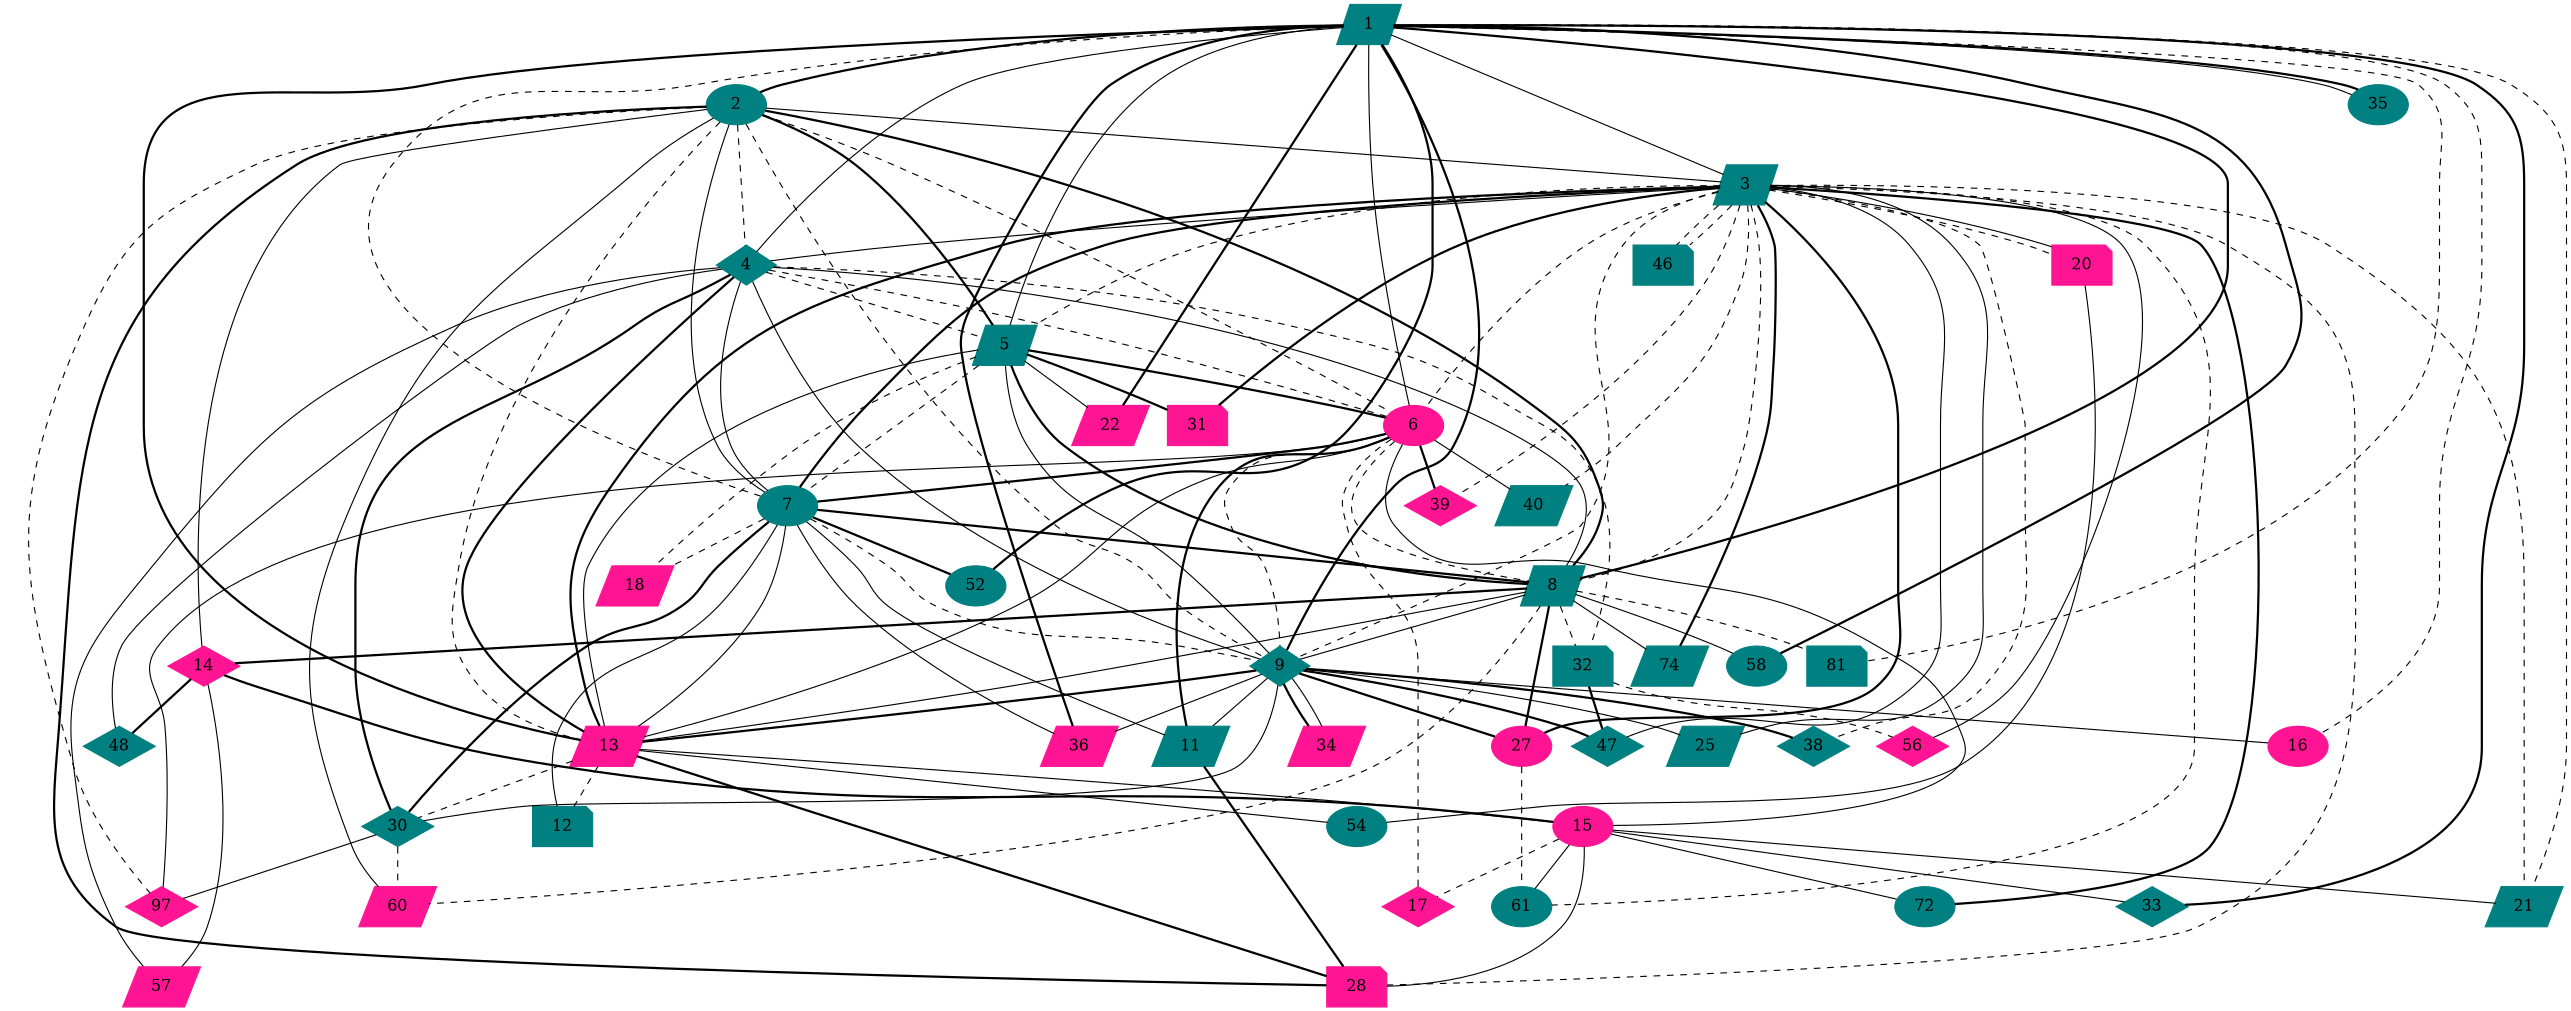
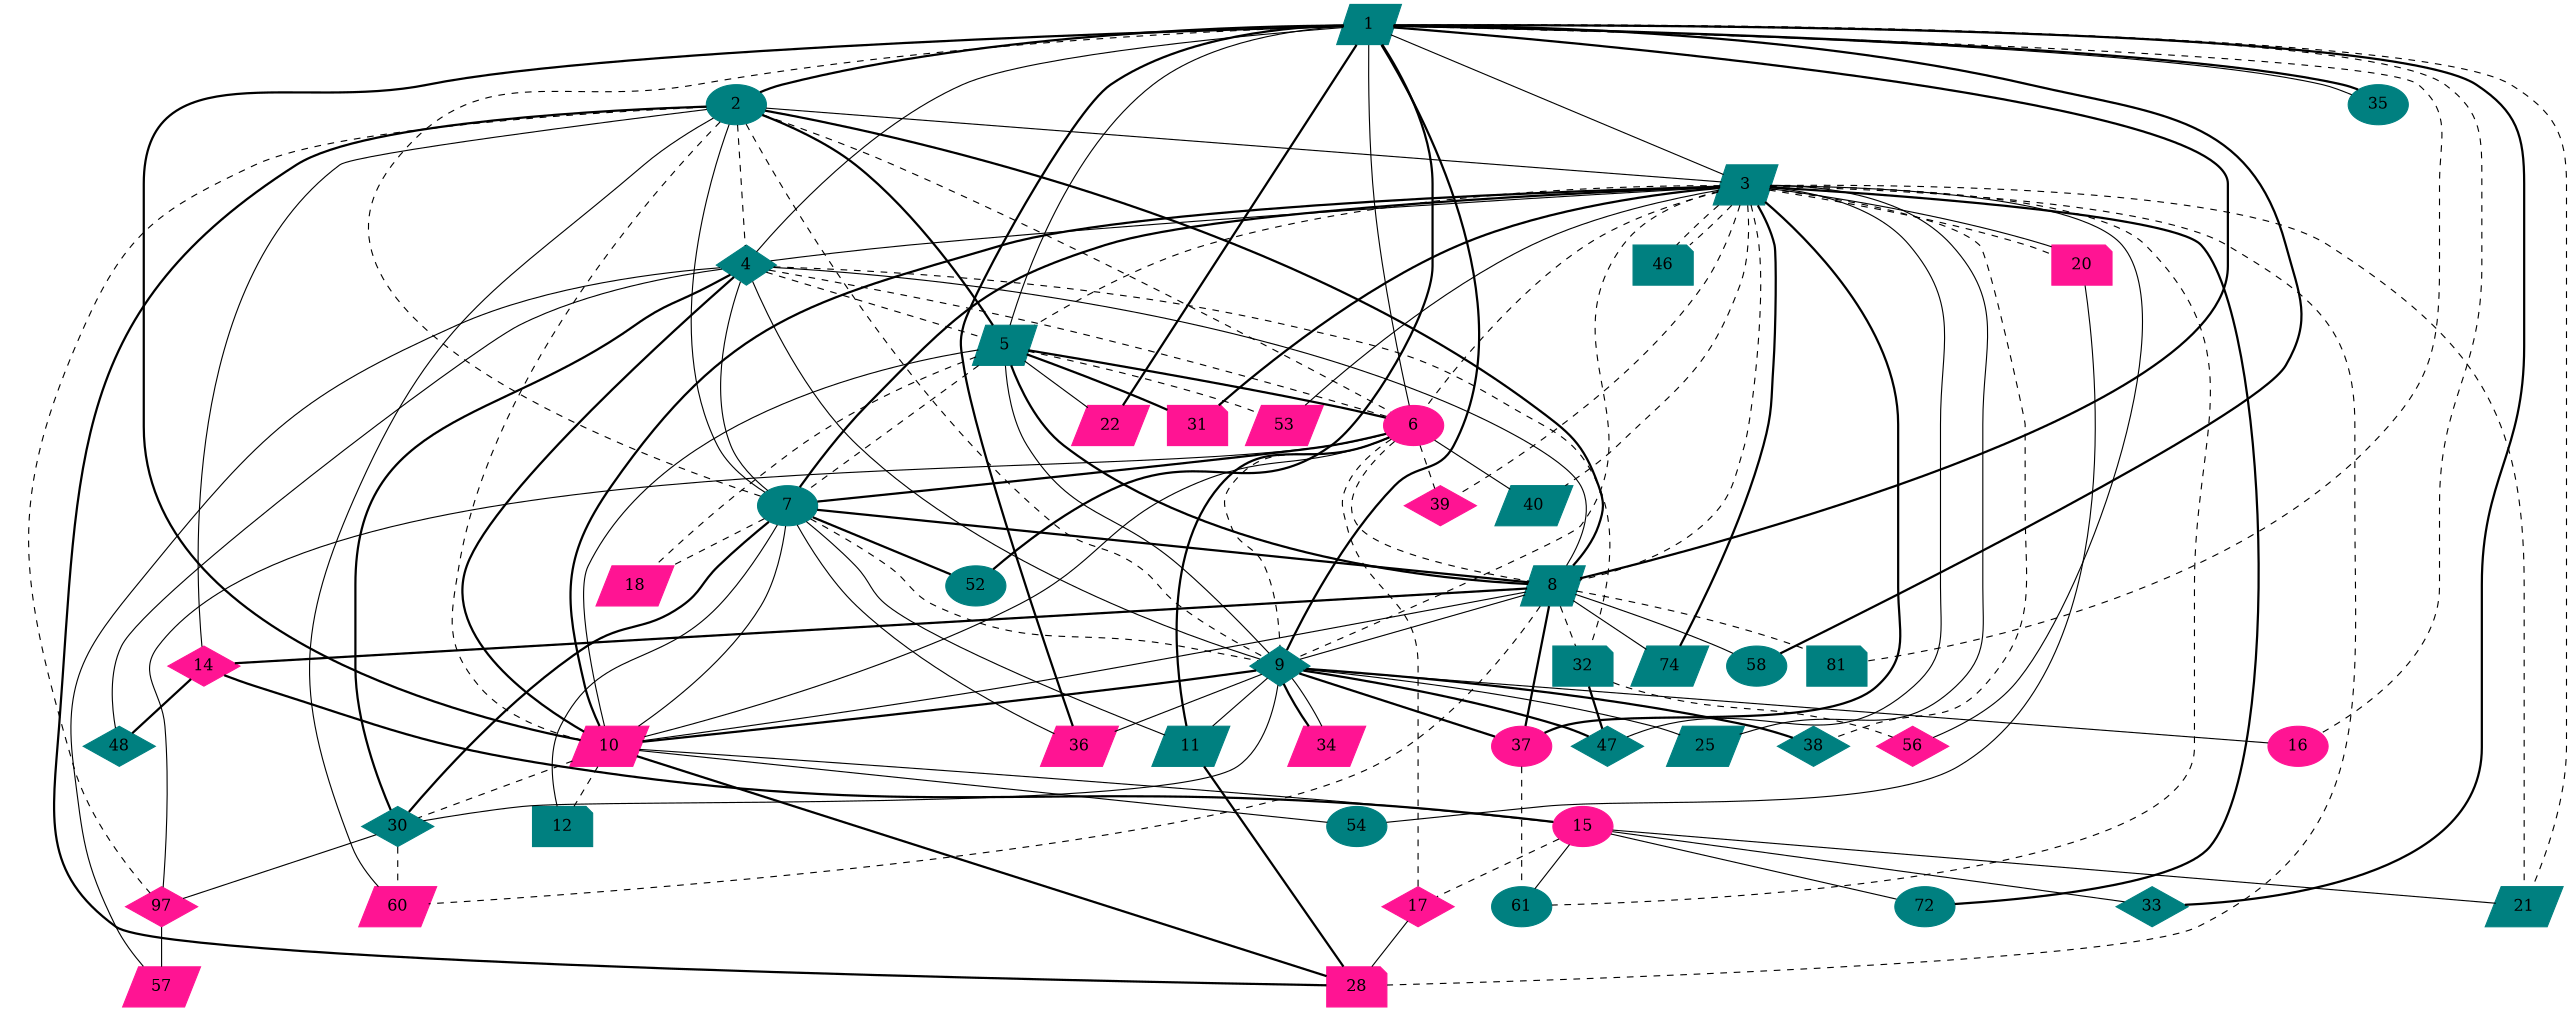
  graph {
    node [color=teal shape=parallelogram style=filled]
    edge [style=solid]
    2 [shape=ellipse super="+24+55"]
    3 [super="+13"]
    4 [shape=diamond]
    5
    6 [color=deeppink shape=ellipse]
    7 [shape=ellipse super="+44"]
    8
    9 [shape=diamond]
-   10 [color=deeppink super="+75+78+70+76+62+26+49+66" label=13]
+   10 [color=deeppink super="+75+78+70+76+62+26+49+66"]
    14 [color=deeppink shape=diamond]
    28 [color=deeppink shape=note]
    n12 [color=deeppink label=97 shape=diamond]
    60 [color=deeppink]
    1
    16 [color=deeppink shape=ellipse]
    21 [super="+67"]
    22 [color=deeppink]
    33 [shape=diamond]
    35 [shape=ellipse]
    36 [color=deeppink super="+64"]
    52 [shape=ellipse]
    58 [shape=ellipse]
    81 [shape=note]
    20 [color=deeppink shape=note]
    25
-   27 [color=deeppink shape=ellipse]
+   27 [color=deeppink shape=ellipse label=37]
    31 [color=deeppink shape=note]
    38 [shape=diamond]
    39 [color=deeppink shape=diamond]
    40
    46 [shape=note]
    47 [shape=diamond super="+65"]
+   53 [color=deeppink]
    56 [color=deeppink shape=diamond]
    61 [shape=ellipse super="+68"]
    72 [shape=ellipse]
    74
    30 [shape=diamond super="+45"]
    32 [shape=note]
    48 [shape=diamond]
    57 [color=deeppink]
    18 [color=deeppink super="+23"]
    11 [super="+42"]
    15 [color=deeppink shape=ellipse super="+41+19"]
    17 [color=deeppink shape=diamond super="+51"]
    12 [shape=note]
    34 [color=deeppink]
    54 [shape=ellipse]
    2 -- 3
    2 -- 4 [style=dashed]
    2 -- 5 [style=bold]
    2 -- 6 [style=dashed]
    2 -- 7
    2 -- 8 [style=bold]
    2 -- 9 [style=dashed weight=2]
    2 -- 10 [style=dashed weight=2]
    2 -- 14
    2 -- 28 [style=bold]
    2 -- n12 [style=dashed]
    2 -- 60
    3 -- 4 [weight=2]
    3 -- 5 [style=dashed]
    3 -- 6 [style=dashed]
    3 -- 7 [style=bold]
    3 -- 8 [style=dashed]
    3 -- 9 [style=dashed]
    3 -- 10 [style=bold]
    3 -- 28 [style=dashed]
    3 -- 21 [style=dashed]
    3 -- 20 [style=dashed]
    3 -- 20
    3 -- 25
    3 -- 27 [style=bold]
    3 -- 31 [style=bold]
    3 -- 38 [style=dashed]
    3 -- 39 [style=dashed]
    3 -- 40 [style=dashed]
    3 -- 46 [style=dashed]
    3 -- 46 [style=dashed]
    3 -- 47
+   3 -- 53
    3 -- 56
    3 -- 61 [style=dashed]
    3 -- 72 [style=bold]
    3 -- 74 [style=bold]
    4 -- 5 [style=dashed]
    4 -- 6 [style=dashed]
    4 -- 7
    4 -- 8
    4 -- 9
    4 -- 10 [style=bold weight=2]
    4 -- 30 [style=bold]
    4 -- 32 [style=dashed]
    4 -- 48
    4 -- 57
    5 -- 6 [style=bold]
    5 -- 7 [style=dashed]
    5 -- 8 [style=bold]
    5 -- 9
    5 -- 10 [weight=2]
    5 -- 22
    5 -- 31 [style=bold]
+   5 -- 53 [style=dashed]
    5 -- 18 [style=dashed]
    6 -- 7 [style=bold]
    6 -- 8 [style=dashed]
    6 -- 9 [style=dashed]
    6 -- 10 [weight=2]
    6 -- n12
-   6 -- 39 [style=bold]
+   6 -- 39 [style=dashed]
    6 -- 40
    6 -- 11 [style=bold]
-   6 -- 15
    6 -- 17 [style=dashed]
    7 -- 8 [style=bold]
    7 -- 9 [style=dashed weight=2]
    7 -- 10 [weight=2]
    7 -- 36
    7 -- 52 [style=bold]
    7 -- 30 [style=bold]
    7 -- 18 [style=dashed weight=2]
    7 -- 11
    7 -- 12
    8 -- 9
    8 -- 10
    8 -- 14 [style=bold]
    8 -- 60 [style=dashed]
    8 -- 58
    8 -- 81 [style=dashed]
    8 -- 27 [style=bold]
    8 -- 74
    8 -- 32 [style=dashed]
    9 -- 10 [style=bold weight=2]
    9 -- 16
    9 -- 36
    9 -- 25
    9 -- 27 [style=bold]
    9 -- 38 [style=bold]
    9 -- 47 [style=bold]
    9 -- 30
    9 -- 11
    9 -- 34 [style=bold]
    9 -- 34
    10 -- 28 [style=bold]
    10 -- 30 [style=dashed]
    10 -- 15 [weight=2]
    10 -- 12 [style=dashed]
    10 -- 54
    14 -- 48 [style=bold]
    14 -- 15 [style=bold]
-   14 -- 57
+   n12 -- 57
    1 -- 2 [style=bold]
    1 -- 3
    1 -- 4
    1 -- 5
    1 -- 6
    1 -- 7 [style=dashed]
    1 -- 8 [style=bold]
    1 -- 9 [style=bold]
    1 -- 10 [style=bold weight=4]
    1 -- 16 [style=dashed]
    1 -- 21 [style=dashed]
    1 -- 22 [style=bold]
    1 -- 33 [style=bold]
    1 -- 35
    1 -- 35 [style=bold]
    1 -- 36 [style=bold]
    1 -- 52 [style=bold]
    1 -- 58 [style=bold]
    1 -- 81 [style=dashed]
    20 -- 54
    27 -- 61 [style=dashed]
    30 -- n12
    30 -- 60 [style=dashed]
    32 -- 47 [style=bold]
    32 -- 56 [style=dashed]
    11 -- 28 [style=bold]
-   15 -- 28
+   17 -- 28
    15 -- 21
    15 -- 33
    15 -- 61
    15 -- 72
    15 -- 17 [style=dashed]
  }
